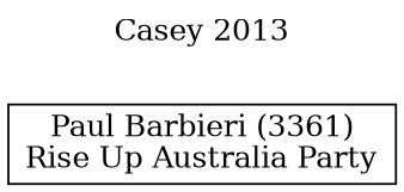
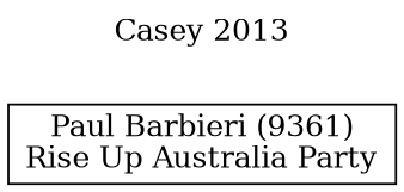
  digraph {
    label="Casey 2013"
    labelloc=t
    mclimit=10
-   n1 [label="Paul Barbieri (3361)\nRise Up Australia Party" shape=box]
+   n1 [label="Paul Barbieri (9361)\nRise Up Australia Party" shape=box]
  }
